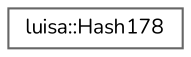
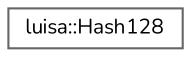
  digraph {
    rankdir=LR
    fontname=Nunito
-   n1 [color=grey40 fillcolor=white fontname=Nunito fontsize=10 height=0.2 label="luisa::Hash178" shape=box style=filled width=0.4]
+   n1 [color=grey40 fillcolor=white fontname=Nunito fontsize=10 height=0.2 label="luisa::Hash128" shape=box style=filled width=0.4]
  }
